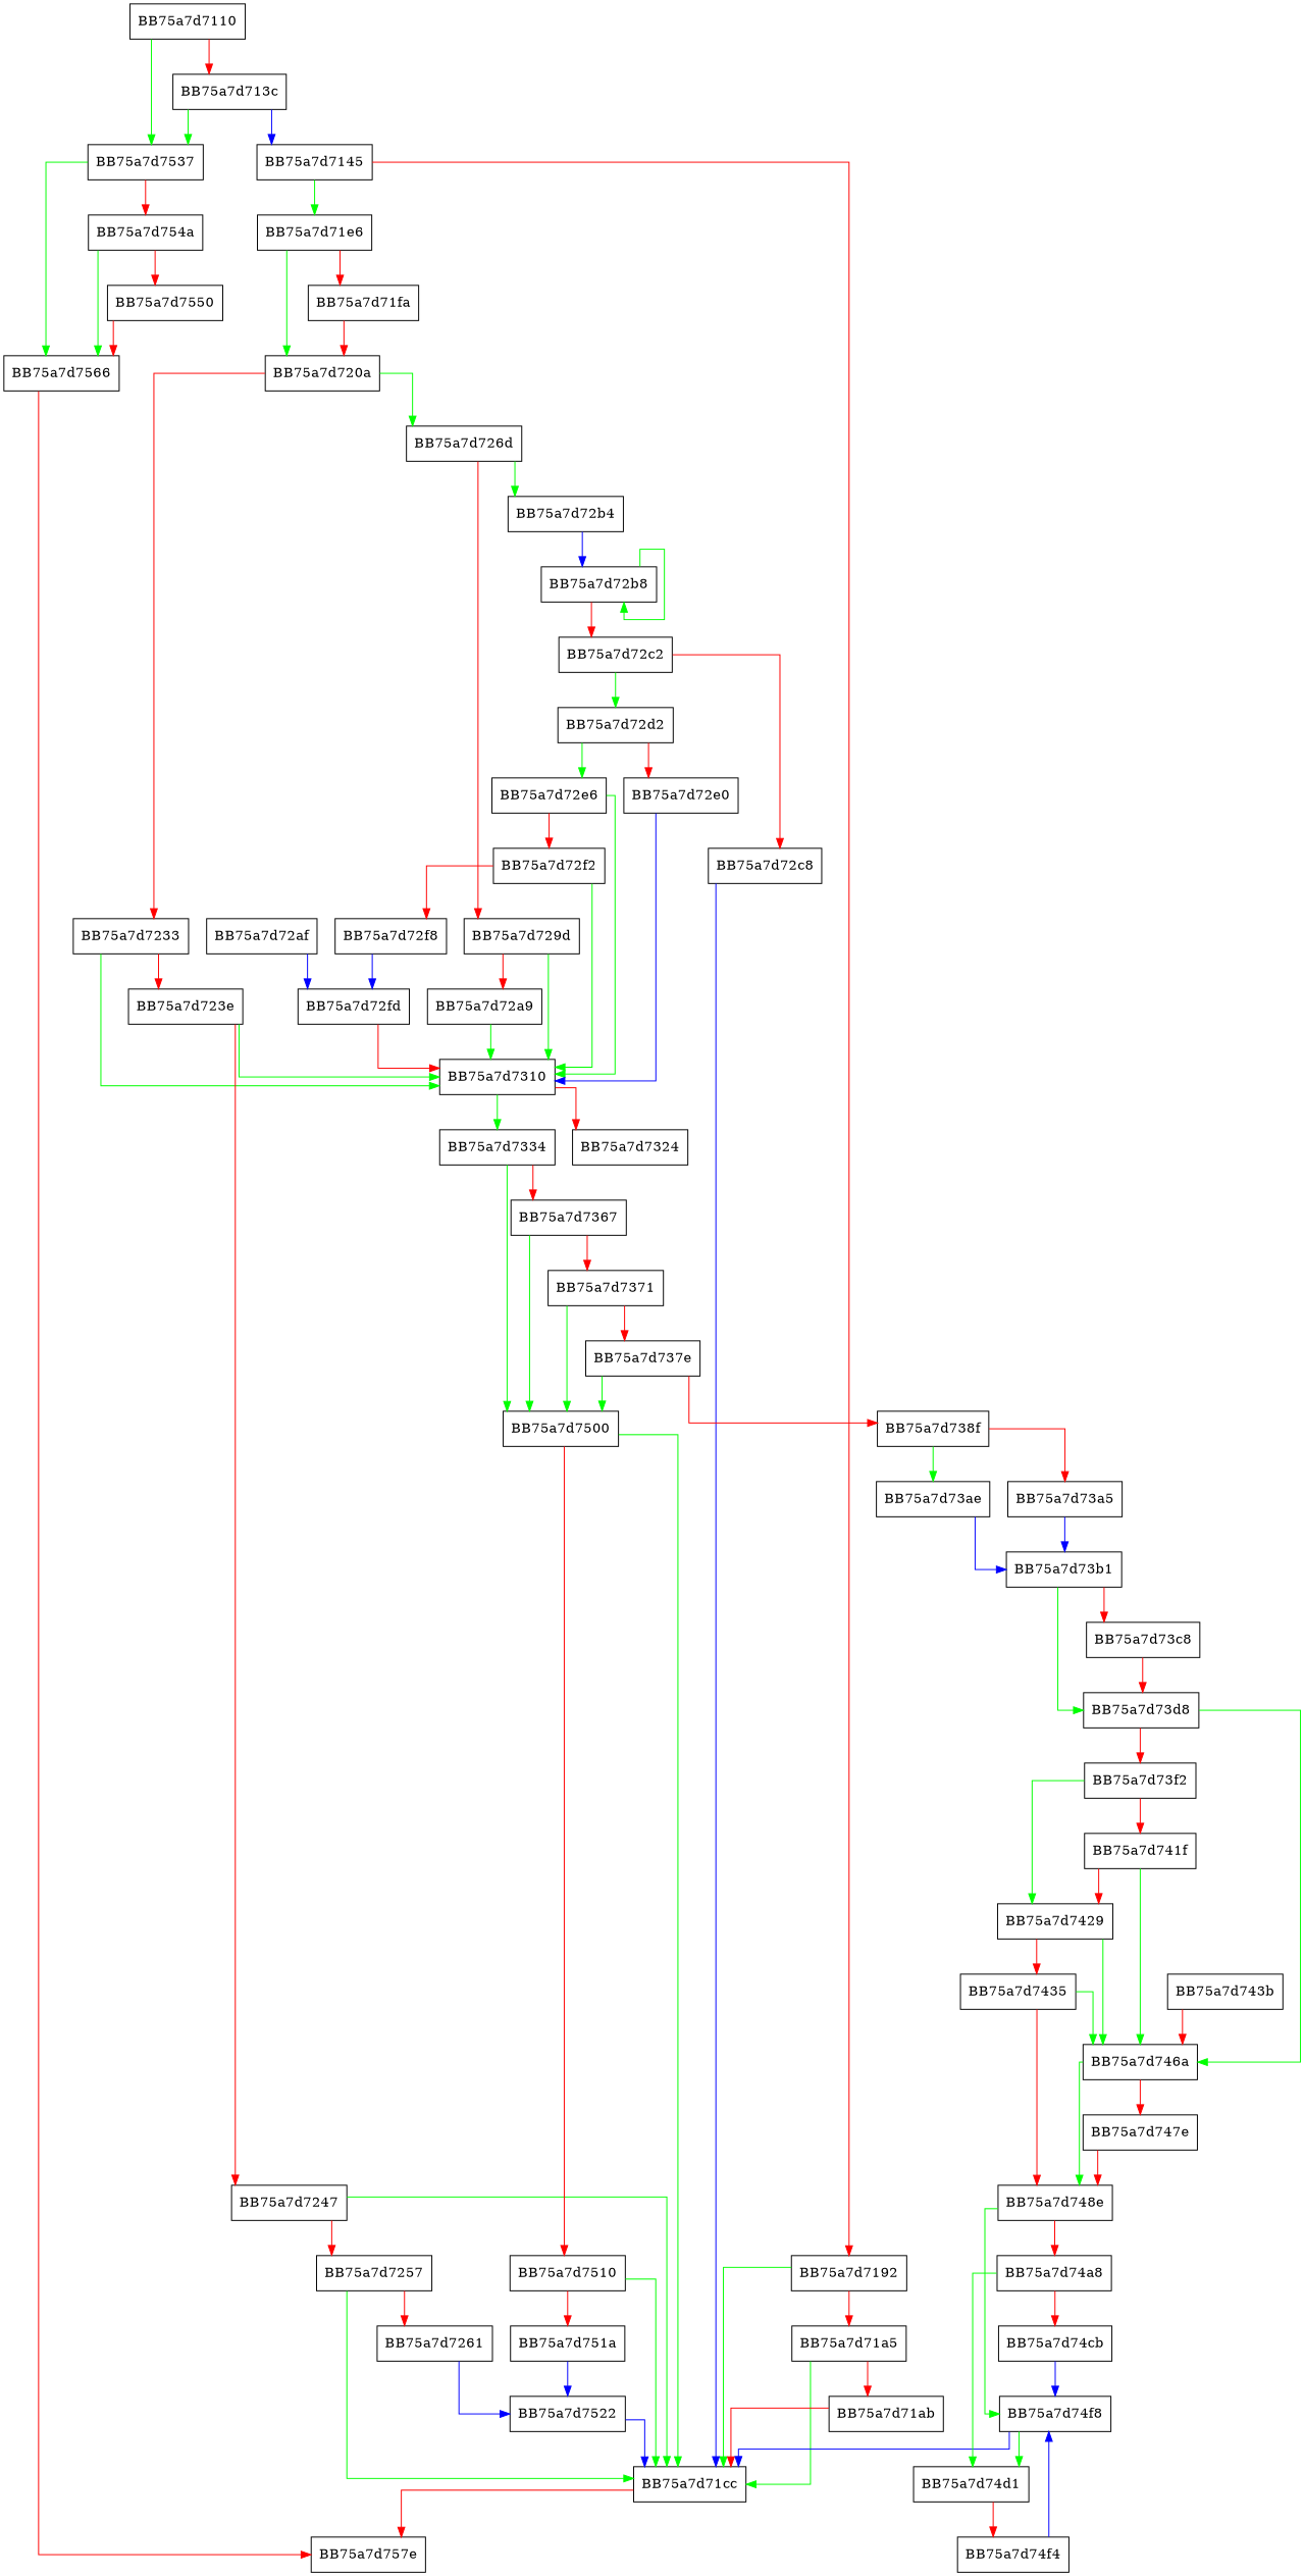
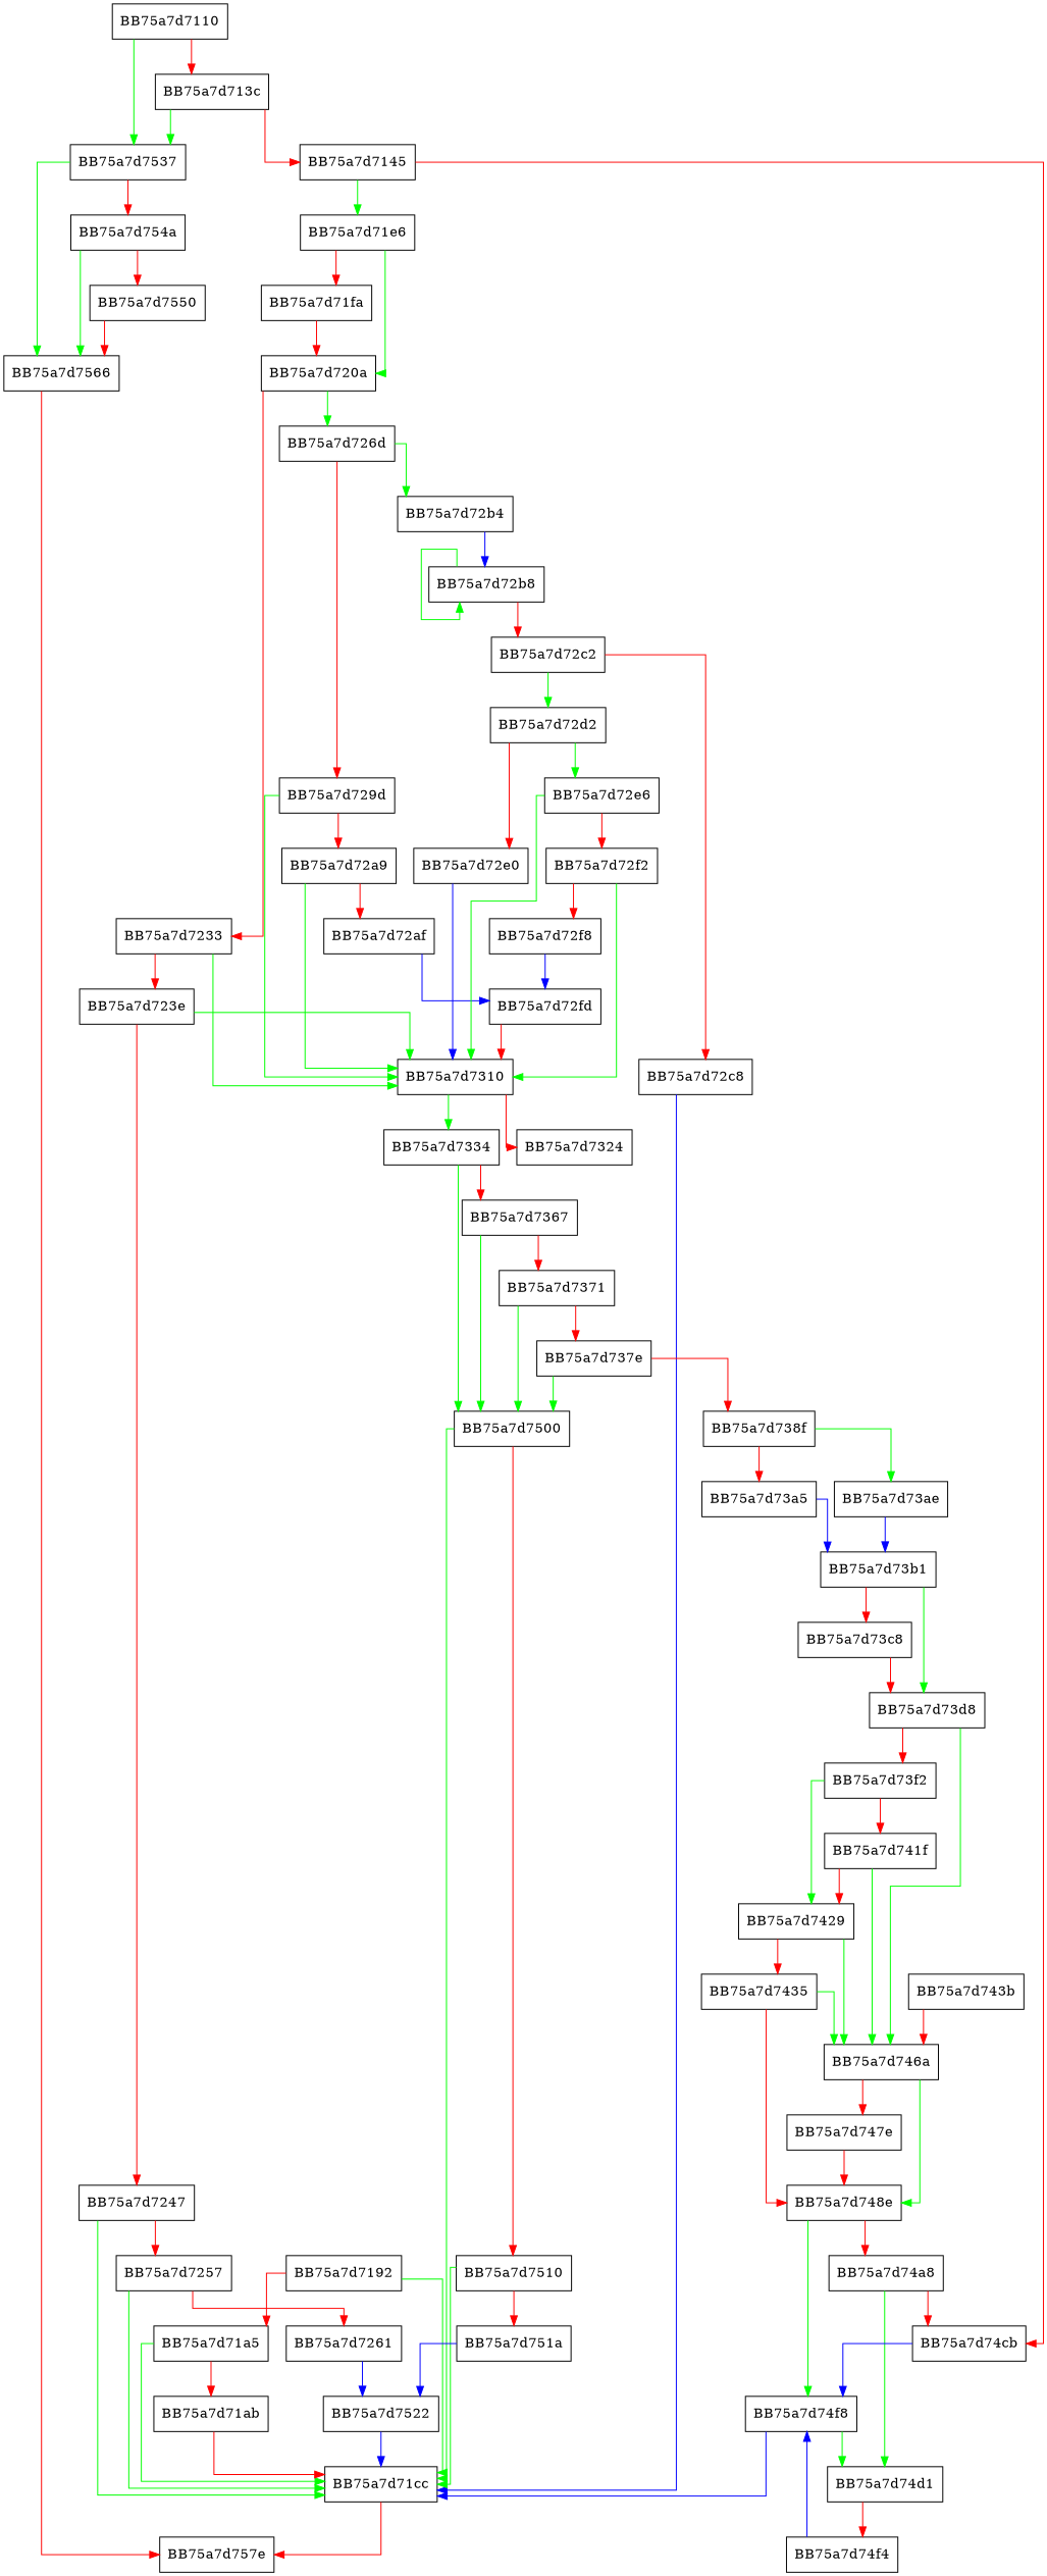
  digraph {
    splines=ortho
    node [shape=box]
    edge [color=red]
    BB75a7d7110
    BB75a7d7537
    BB75a7d713c
    BB75a7d7566
    BB75a7d754a
    BB75a7d7145
    BB75a7d757e
    BB75a7d7550
    BB75a7d71e6
    BB75a7d7192
    BB75a7d720a
    BB75a7d71fa
    BB75a7d71cc
    BB75a7d71a5
    BB75a7d726d
    BB75a7d7233
    BB75a7d71ab
    BB75a7d72b4
    BB75a7d729d
    BB75a7d7310
    BB75a7d723e
    BB75a7d72b8
    BB75a7d72a9
    BB75a7d7334
    BB75a7d7324
    BB75a7d7247
    BB75a7d7500
    BB75a7d7367
    BB75a7d7257
    BB75a7d7261
    BB75a7d7522
    BB75a7d72c2
    BB75a7d72af
    BB75a7d72fd
    BB75a7d72d2
    BB75a7d72c8
    BB75a7d72e6
    BB75a7d72e0
    BB75a7d72f2
    BB75a7d72f8
    BB75a7d7510
    BB75a7d7371
    BB75a7d751a
    BB75a7d737e
    BB75a7d738f
    BB75a7d73ae
    BB75a7d73a5
    BB75a7d73b1
    BB75a7d73d8
    BB75a7d73c8
    BB75a7d746a
    BB75a7d73f2
    BB75a7d748e
    BB75a7d747e
    BB75a7d7429
    BB75a7d741f
    BB75a7d74f8
    BB75a7d74a8
    BB75a7d7435
    BB75a7d743b
    BB75a7d74d1
    BB75a7d74cb
    BB75a7d74f4
    BB75a7d7110 -> BB75a7d7537 [color=green]
    BB75a7d7110 -> BB75a7d713c
    BB75a7d7537 -> BB75a7d7566 [color=green]
    BB75a7d7537 -> BB75a7d754a
    BB75a7d713c -> BB75a7d7537 [color=green]
-   BB75a7d713c -> BB75a7d7145 [color=blue]
+   BB75a7d713c -> BB75a7d7145
    BB75a7d7566 -> BB75a7d757e
    BB75a7d754a -> BB75a7d7566 [color=green]
    BB75a7d754a -> BB75a7d7550
    BB75a7d7145 -> BB75a7d71e6 [color=green]
-   BB75a7d7145 -> BB75a7d7192
+   BB75a7d7145 -> BB75a7d74cb
    BB75a7d7550 -> BB75a7d7566
    BB75a7d71e6 -> BB75a7d720a [color=green]
    BB75a7d71e6 -> BB75a7d71fa
    BB75a7d7192 -> BB75a7d71cc [color=green]
    BB75a7d7192 -> BB75a7d71a5
    BB75a7d720a -> BB75a7d726d [color=green]
    BB75a7d720a -> BB75a7d7233
    BB75a7d71fa -> BB75a7d720a
    BB75a7d71cc -> BB75a7d757e
    BB75a7d71a5 -> BB75a7d71cc [color=green]
    BB75a7d71a5 -> BB75a7d71ab
    BB75a7d726d -> BB75a7d72b4 [color=green]
    BB75a7d726d -> BB75a7d729d
    BB75a7d7233 -> BB75a7d7310 [color=green]
    BB75a7d7233 -> BB75a7d723e
    BB75a7d71ab -> BB75a7d71cc
    BB75a7d72b4 -> BB75a7d72b8 [color=blue]
    BB75a7d729d -> BB75a7d7310 [color=green]
    BB75a7d729d -> BB75a7d72a9
    BB75a7d7310 -> BB75a7d7334 [color=green]
    BB75a7d7310 -> BB75a7d7324
    BB75a7d723e -> BB75a7d7310 [color=green]
    BB75a7d723e -> BB75a7d7247
    BB75a7d72b8 -> BB75a7d72b8 [color=green]
    BB75a7d72b8 -> BB75a7d72c2
    BB75a7d72a9 -> BB75a7d7310 [color=green]
+   BB75a7d72a9 -> BB75a7d72af
    BB75a7d7334 -> BB75a7d7500 [color=green]
    BB75a7d7334 -> BB75a7d7367
    BB75a7d7247 -> BB75a7d71cc [color=green]
    BB75a7d7247 -> BB75a7d7257
    BB75a7d7500 -> BB75a7d71cc [color=green]
    BB75a7d7500 -> BB75a7d7510
    BB75a7d7367 -> BB75a7d7500 [color=green]
    BB75a7d7367 -> BB75a7d7371
    BB75a7d7257 -> BB75a7d71cc [color=green]
    BB75a7d7257 -> BB75a7d7261
    BB75a7d7261 -> BB75a7d7522 [color=blue]
    BB75a7d7522 -> BB75a7d71cc [color=blue]
    BB75a7d72c2 -> BB75a7d72d2 [color=green]
    BB75a7d72c2 -> BB75a7d72c8
    BB75a7d72af -> BB75a7d72fd [color=blue]
    BB75a7d72fd -> BB75a7d7310
    BB75a7d72d2 -> BB75a7d72e6 [color=green]
    BB75a7d72d2 -> BB75a7d72e0
    BB75a7d72c8 -> BB75a7d71cc [color=blue]
    BB75a7d72e6 -> BB75a7d7310 [color=green]
    BB75a7d72e6 -> BB75a7d72f2
    BB75a7d72e0 -> BB75a7d7310 [color=blue]
    BB75a7d72f2 -> BB75a7d7310 [color=green]
    BB75a7d72f2 -> BB75a7d72f8
    BB75a7d72f8 -> BB75a7d72fd [color=blue]
    BB75a7d7510 -> BB75a7d71cc [color=green]
    BB75a7d7510 -> BB75a7d751a
    BB75a7d7371 -> BB75a7d7500 [color=green]
    BB75a7d7371 -> BB75a7d737e
    BB75a7d751a -> BB75a7d7522 [color=blue]
    BB75a7d737e -> BB75a7d7500 [color=green]
    BB75a7d737e -> BB75a7d738f
    BB75a7d738f -> BB75a7d73ae [color=green]
    BB75a7d738f -> BB75a7d73a5
    BB75a7d73ae -> BB75a7d73b1 [color=blue]
    BB75a7d73a5 -> BB75a7d73b1 [color=blue]
    BB75a7d73b1 -> BB75a7d73d8 [color=green]
    BB75a7d73b1 -> BB75a7d73c8
    BB75a7d73d8 -> BB75a7d746a [color=green]
    BB75a7d73d8 -> BB75a7d73f2
    BB75a7d73c8 -> BB75a7d73d8
    BB75a7d746a -> BB75a7d748e [color=green]
    BB75a7d746a -> BB75a7d747e
    BB75a7d73f2 -> BB75a7d7429 [color=green]
    BB75a7d73f2 -> BB75a7d741f
    BB75a7d748e -> BB75a7d74f8 [color=green]
    BB75a7d748e -> BB75a7d74a8
    BB75a7d747e -> BB75a7d748e
    BB75a7d7429 -> BB75a7d746a [color=green]
    BB75a7d7429 -> BB75a7d7435
    BB75a7d741f -> BB75a7d746a [color=green]
    BB75a7d741f -> BB75a7d7429
    BB75a7d74f8 -> BB75a7d71cc [color=blue]
    BB75a7d74f8 -> BB75a7d74d1 [color=green]
    BB75a7d74a8 -> BB75a7d74d1 [color=green]
    BB75a7d74a8 -> BB75a7d74cb
    BB75a7d7435 -> BB75a7d746a [color=green]
    BB75a7d7435 -> BB75a7d748e
    BB75a7d743b -> BB75a7d746a
    BB75a7d74d1 -> BB75a7d74f4
    BB75a7d74cb -> BB75a7d74f8 [color=blue]
    BB75a7d74f4 -> BB75a7d74f8 [color=blue]
  }
